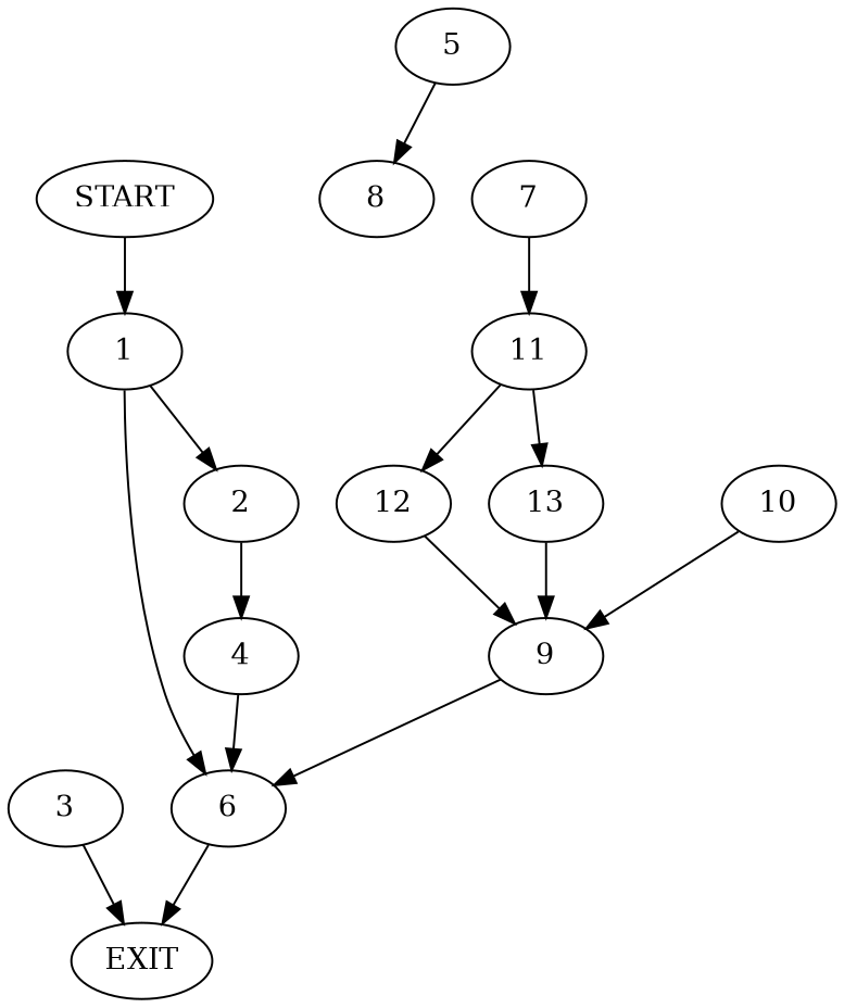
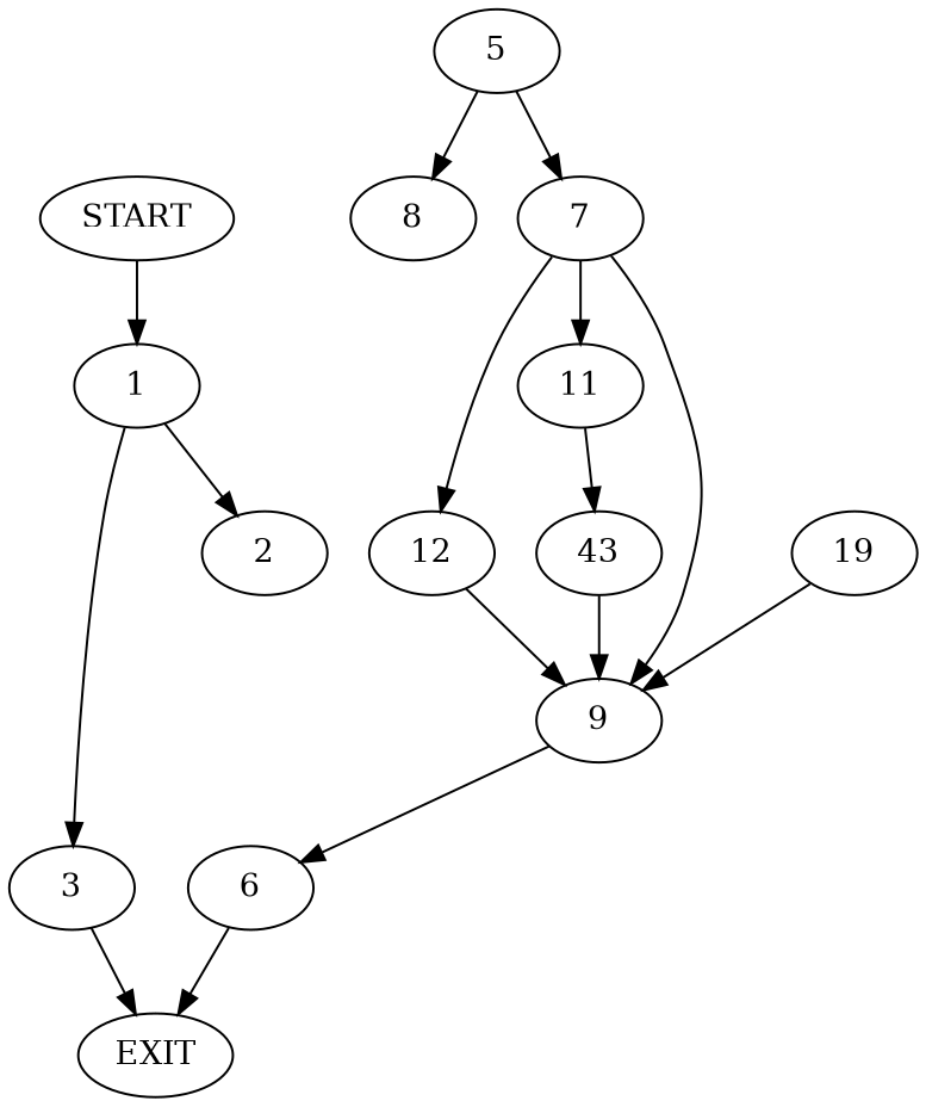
  digraph {
    n1 [label=START]
    1
    2
    3
    n5 [label=EXIT]
-   4
    6
    5
    7
    8
    9
    11
-   10
+   10 [label=19]
    12
-   13
+   13 [label=43]
    n1 -> 1
    1 -> 2
-   1 -> 6
-   2 -> 4
+   1 -> 3
    3 -> n5
-   4 -> 6
    6 -> n5
+   5 -> 7
    5 -> 8
+   7 -> 9
    7 -> 11
    9 -> 6
-   11 -> 12
+   7 -> 12
    11 -> 13
    10 -> 9
    12 -> 9
    13 -> 9
  }
